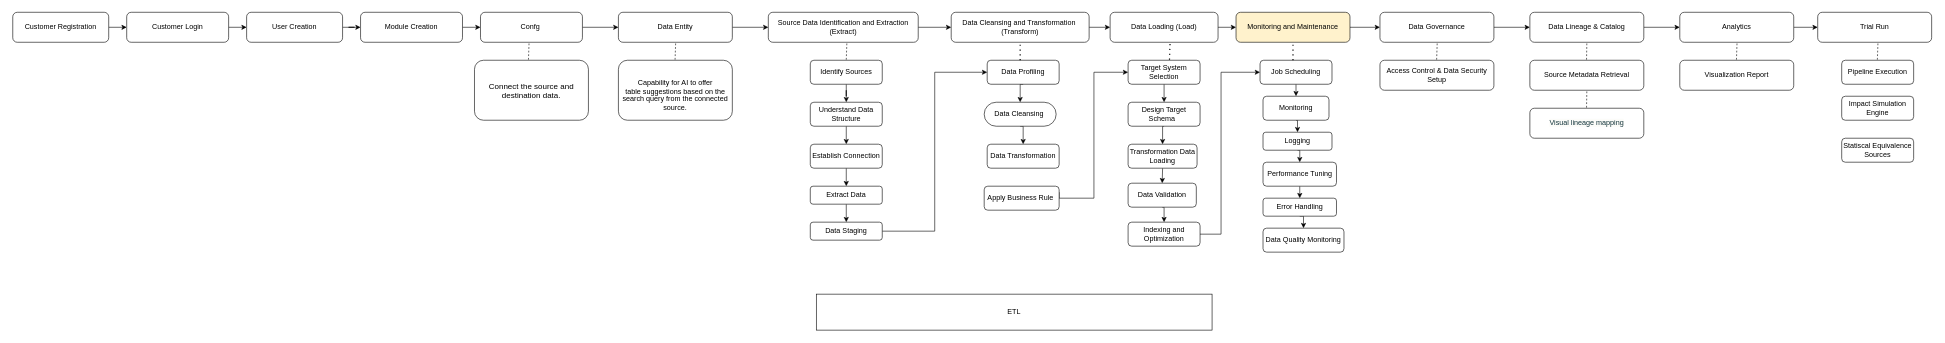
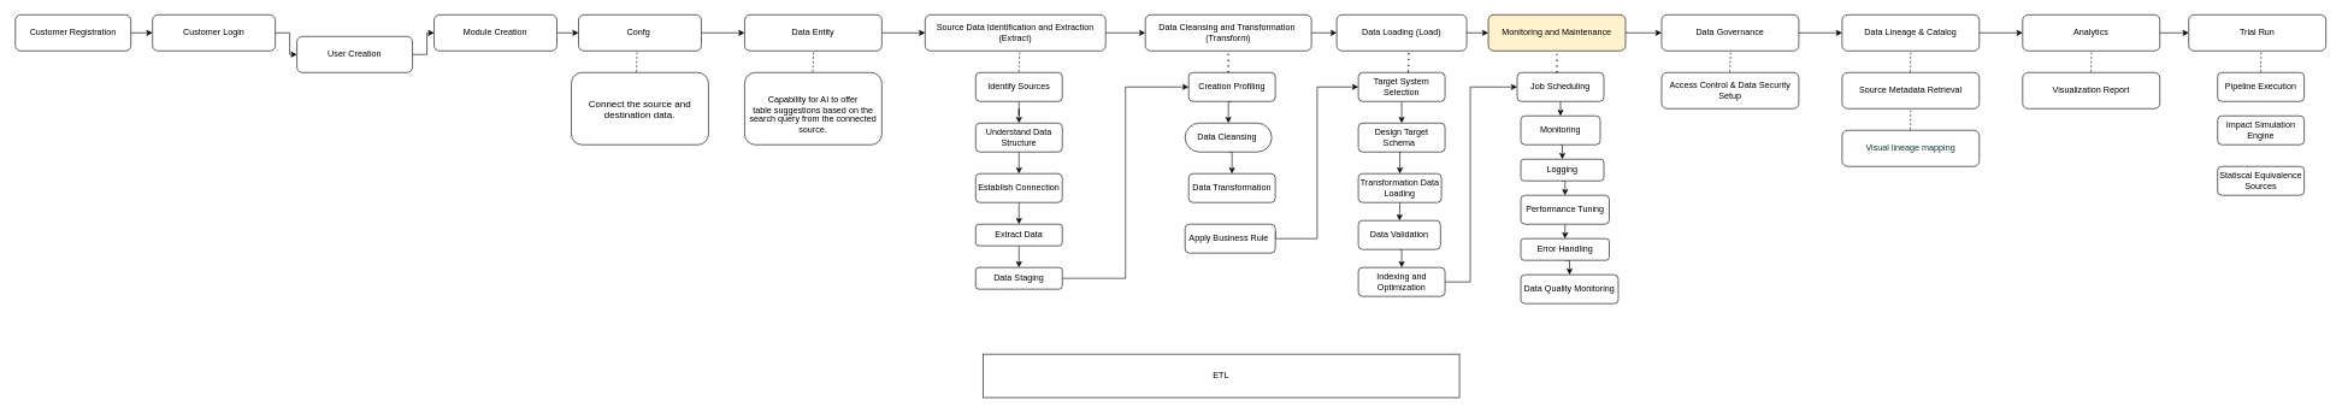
  <mxCell id="0" />
  <mxCell id="1" parent="0" />
  <mxCell id="2" style="edgeStyle=orthogonalEdgeStyle;rounded=0;orthogonalLoop=1;jettySize=auto;html=1;exitX=0.5;exitY=1;exitDx=0;exitDy=0;entryX=0.5;entryY=0;entryDx=0;entryDy=0;" parent="1" source="3" target="5" edge="1"><mxGeometry relative="1" as="geometry" /></mxCell>
  <mxCell id="3" value="Extract Data" style="rounded=1;whiteSpace=wrap;html=1;" parent="1" vertex="1"><mxGeometry x="1350" y="310" width="120" height="30" as="geometry" /></mxCell>
  <mxCell id="4" style="edgeStyle=orthogonalEdgeStyle;rounded=0;orthogonalLoop=1;jettySize=auto;html=1;exitX=1;exitY=0.5;exitDx=0;exitDy=0;entryX=0;entryY=0.5;entryDx=0;entryDy=0;" parent="1" source="5" target="15" edge="1"><mxGeometry relative="1" as="geometry" /></mxCell>
  <mxCell id="5" value="Data Staging" style="rounded=1;whiteSpace=wrap;html=1;" parent="1" vertex="1"><mxGeometry x="1350" y="370" width="120" height="30" as="geometry" /></mxCell>
  <mxCell id="6" style="edgeStyle=orthogonalEdgeStyle;rounded=0;orthogonalLoop=1;jettySize=auto;html=1;exitX=0.5;exitY=1;exitDx=0;exitDy=0;entryX=0.5;entryY=0;entryDx=0;entryDy=0;" parent="1" source="7" target="3" edge="1"><mxGeometry relative="1" as="geometry" /></mxCell>
  <mxCell id="7" value="Establish Connection" style="rounded=1;whiteSpace=wrap;html=1;" parent="1" vertex="1"><mxGeometry x="1350" y="240" width="120" height="40" as="geometry" /></mxCell>
  <mxCell id="8" style="edgeStyle=orthogonalEdgeStyle;rounded=0;orthogonalLoop=1;jettySize=auto;html=1;exitX=0.5;exitY=1;exitDx=0;exitDy=0;entryX=0.5;entryY=0;entryDx=0;entryDy=0;" parent="1" source="9" target="7" edge="1"><mxGeometry relative="1" as="geometry" /></mxCell>
  <mxCell id="9" value="Understand Data Structure" style="rounded=1;whiteSpace=wrap;html=1;" parent="1" vertex="1"><mxGeometry x="1350" y="170" width="120" height="40" as="geometry" /></mxCell>
  <mxCell id="10" style="edgeStyle=orthogonalEdgeStyle;rounded=0;orthogonalLoop=1;jettySize=auto;html=1;exitX=0.5;exitY=1;exitDx=0;exitDy=0;" parent="1" source="11" target="9" edge="1"><mxGeometry relative="1" as="geometry" /></mxCell>
  <mxCell id="11" value="Identify Sources" style="rounded=1;whiteSpace=wrap;html=1;" parent="1" vertex="1"><mxGeometry x="1350" y="100" width="120" height="40" as="geometry" /></mxCell>
  <mxCell id="12" style="edgeStyle=orthogonalEdgeStyle;rounded=0;orthogonalLoop=1;jettySize=auto;html=1;exitX=1;exitY=0.5;exitDx=0;exitDy=0;entryX=0;entryY=0.5;entryDx=0;entryDy=0;" parent="1" source="13" target="22" edge="1"><mxGeometry relative="1" as="geometry" /></mxCell>
  <mxCell id="13" value="Source Data Identification and Extraction (Extract)" style="rounded=1;whiteSpace=wrap;html=1;" parent="1" vertex="1"><mxGeometry x="1280" y="20" width="250" height="50" as="geometry" /></mxCell>
  <mxCell id="14" style="edgeStyle=orthogonalEdgeStyle;rounded=0;orthogonalLoop=1;jettySize=auto;html=1;exitX=0.5;exitY=1;exitDx=0;exitDy=0;entryX=0.5;entryY=0;entryDx=0;entryDy=0;" parent="1" source="15" target="17" edge="1"><mxGeometry relative="1" as="geometry" /></mxCell>
- <mxCell id="15" value="Data Profiling" style="rounded=1;whiteSpace=wrap;html=1;" parent="1" vertex="1"><mxGeometry x="1645" y="100" width="120" height="40" as="geometry" /></mxCell>
+ <mxCell id="15" value="Creation Profiling" style="rounded=1;whiteSpace=wrap;html=1;" parent="1" vertex="1"><mxGeometry x="1645" y="100" width="120" height="40" as="geometry" /></mxCell>
  <mxCell id="16" style="edgeStyle=orthogonalEdgeStyle;rounded=0;orthogonalLoop=1;jettySize=auto;html=1;exitX=0.5;exitY=1;exitDx=0;exitDy=0;entryX=0.5;entryY=0;entryDx=0;entryDy=0;" parent="1" source="17" target="18" edge="1"><mxGeometry relative="1" as="geometry" /></mxCell>
  <mxCell id="17" value="Data Cleansing&amp;nbsp;" style="rounded=1;whiteSpace=wrap;html=1;arcSize=50;" parent="1" vertex="1"><mxGeometry x="1640" y="170" width="120" height="40" as="geometry" /></mxCell>
  <mxCell id="18" value="Data Transformation" style="rounded=1;whiteSpace=wrap;html=1;" parent="1" vertex="1"><mxGeometry x="1645" y="240" width="120" height="40" as="geometry" /></mxCell>
  <mxCell id="19" style="edgeStyle=orthogonalEdgeStyle;rounded=0;orthogonalLoop=1;jettySize=auto;html=1;exitX=1;exitY=0.25;exitDx=0;exitDy=0;entryX=0;entryY=0.5;entryDx=0;entryDy=0;" parent="1" source="20" target="24" edge="1"><mxGeometry relative="1" as="geometry"><Array as="points"><mxPoint x="1765" y="330" /><mxPoint x="1823" y="330" /><mxPoint x="1823" y="120" /></Array></mxGeometry></mxCell>
  <mxCell id="20" value="Apply Business Rule&amp;nbsp;" style="rounded=1;whiteSpace=wrap;html=1;" parent="1" vertex="1"><mxGeometry x="1640" y="310" width="125" height="40" as="geometry" /></mxCell>
  <mxCell id="21" style="edgeStyle=orthogonalEdgeStyle;rounded=0;orthogonalLoop=1;jettySize=auto;html=1;exitX=1;exitY=0.5;exitDx=0;exitDy=0;entryX=0;entryY=0.5;entryDx=0;entryDy=0;" parent="1" source="22" target="34" edge="1"><mxGeometry relative="1" as="geometry" /></mxCell>
  <mxCell id="22" value="&lt;br&gt;Data Cleansing and Transformation&amp;nbsp;&lt;div&gt;(Transform)&lt;br&gt;&lt;br&gt;&lt;/div&gt;" style="rounded=1;whiteSpace=wrap;html=1;" parent="1" vertex="1"><mxGeometry x="1585" y="20" width="230" height="50" as="geometry" /></mxCell>
  <mxCell id="23" style="edgeStyle=orthogonalEdgeStyle;rounded=0;orthogonalLoop=1;jettySize=auto;html=1;exitX=0.5;exitY=1;exitDx=0;exitDy=0;entryX=0.5;entryY=0;entryDx=0;entryDy=0;" parent="1" source="24" target="26" edge="1"><mxGeometry relative="1" as="geometry" /></mxCell>
  <mxCell id="24" value="Target System Selection" style="rounded=1;whiteSpace=wrap;html=1;" parent="1" vertex="1"><mxGeometry x="1880" y="100" width="120" height="40" as="geometry" /></mxCell>
  <mxCell id="25" style="edgeStyle=orthogonalEdgeStyle;rounded=0;orthogonalLoop=1;jettySize=auto;html=1;exitX=0.5;exitY=1;exitDx=0;exitDy=0;entryX=0.5;entryY=0;entryDx=0;entryDy=0;" parent="1" source="26" target="28" edge="1"><mxGeometry relative="1" as="geometry" /></mxCell>
  <mxCell id="26" value="Design Target Schema&amp;nbsp;&amp;nbsp;" style="rounded=1;whiteSpace=wrap;html=1;" parent="1" vertex="1"><mxGeometry x="1880" y="170" width="120" height="40" as="geometry" /></mxCell>
  <mxCell id="27" style="edgeStyle=orthogonalEdgeStyle;rounded=0;orthogonalLoop=1;jettySize=auto;html=1;exitX=0.5;exitY=1;exitDx=0;exitDy=0;entryX=0.5;entryY=0;entryDx=0;entryDy=0;" parent="1" source="28" target="30" edge="1"><mxGeometry relative="1" as="geometry" /></mxCell>
  <mxCell id="28" value="Transformation Data Loading" style="rounded=1;whiteSpace=wrap;html=1;" parent="1" vertex="1"><mxGeometry x="1880" y="240" width="115" height="40" as="geometry" /></mxCell>
  <mxCell id="29" style="edgeStyle=orthogonalEdgeStyle;rounded=0;orthogonalLoop=1;jettySize=auto;html=1;exitX=0.5;exitY=1;exitDx=0;exitDy=0;entryX=0.5;entryY=0;entryDx=0;entryDy=0;" parent="1" source="30" target="32" edge="1"><mxGeometry relative="1" as="geometry" /></mxCell>
  <mxCell id="30" value="Data Validation" style="rounded=1;whiteSpace=wrap;html=1;" parent="1" vertex="1"><mxGeometry x="1880" y="305" width="113.75" height="40" as="geometry" /></mxCell>
  <mxCell id="31" style="edgeStyle=orthogonalEdgeStyle;rounded=0;orthogonalLoop=1;jettySize=auto;html=1;exitX=1;exitY=0.25;exitDx=0;exitDy=0;entryX=0;entryY=0.5;entryDx=0;entryDy=0;" parent="1" source="32" target="47" edge="1"><mxGeometry relative="1" as="geometry"><Array as="points"><mxPoint x="1990" y="390" /><mxPoint x="2035" y="390" /><mxPoint x="2035" y="120" /></Array></mxGeometry></mxCell>
  <mxCell id="32" value="Indexing and Optimization" style="rounded=1;whiteSpace=wrap;html=1;" parent="1" vertex="1"><mxGeometry x="1880" y="370" width="120" height="40" as="geometry" /></mxCell>
  <mxCell id="33" style="edgeStyle=orthogonalEdgeStyle;rounded=0;orthogonalLoop=1;jettySize=auto;html=1;exitX=1;exitY=0.5;exitDx=0;exitDy=0;entryX=0;entryY=0.5;entryDx=0;entryDy=0;" parent="1" source="34" target="36" edge="1"><mxGeometry relative="1" as="geometry" /></mxCell>
  <mxCell id="34" value="&lt;div&gt;Data Loading (Load)&lt;/div&gt;" style="rounded=1;whiteSpace=wrap;html=1;" parent="1" vertex="1"><mxGeometry x="1850" y="20" width="180" height="50" as="geometry" /></mxCell>
  <mxCell id="35" style="edgeStyle=orthogonalEdgeStyle;rounded=0;orthogonalLoop=1;jettySize=auto;html=1;exitX=1;exitY=0.5;exitDx=0;exitDy=0;entryX=0;entryY=0.5;entryDx=0;entryDy=0;" edge="1" parent="1" source="36" target="57"><mxGeometry relative="1" as="geometry" /></mxCell>
  <mxCell id="36" value="&lt;div&gt;Monitoring and Maintenance&lt;/div&gt;" style="rounded=1;whiteSpace=wrap;html=1;fillColor=#fff2cc;" parent="1" vertex="1"><mxGeometry x="2060" y="20" width="190" height="50" as="geometry" /></mxCell>
  <mxCell id="37" value="Data Quality Monitoring" style="rounded=1;whiteSpace=wrap;html=1;" parent="1" vertex="1"><mxGeometry x="2105" y="380" width="135" height="40" as="geometry" /></mxCell>
  <mxCell id="38" style="edgeStyle=orthogonalEdgeStyle;rounded=0;orthogonalLoop=1;jettySize=auto;html=1;exitX=0.5;exitY=1;exitDx=0;exitDy=0;entryX=0.5;entryY=0;entryDx=0;entryDy=0;" parent="1" source="39" target="37" edge="1"><mxGeometry relative="1" as="geometry" /></mxCell>
  <mxCell id="39" value="Error Handling" style="rounded=1;whiteSpace=wrap;html=1;" parent="1" vertex="1"><mxGeometry x="2105" y="330" width="122.5" height="30" as="geometry" /></mxCell>
  <mxCell id="40" style="edgeStyle=orthogonalEdgeStyle;rounded=0;orthogonalLoop=1;jettySize=auto;html=1;exitX=0.5;exitY=1;exitDx=0;exitDy=0;entryX=0.5;entryY=0;entryDx=0;entryDy=0;" parent="1" source="41" target="39" edge="1"><mxGeometry relative="1" as="geometry" /></mxCell>
  <mxCell id="41" value="Performance Tuning" style="rounded=1;whiteSpace=wrap;html=1;" parent="1" vertex="1"><mxGeometry x="2105" y="270" width="122.5" height="40" as="geometry" /></mxCell>
  <mxCell id="42" style="edgeStyle=orthogonalEdgeStyle;rounded=0;orthogonalLoop=1;jettySize=auto;html=1;exitX=0.5;exitY=1;exitDx=0;exitDy=0;entryX=0.5;entryY=0;entryDx=0;entryDy=0;" parent="1" source="43" target="41" edge="1"><mxGeometry relative="1" as="geometry" /></mxCell>
  <mxCell id="43" value="Logging" style="rounded=1;whiteSpace=wrap;html=1;" parent="1" vertex="1"><mxGeometry x="2105" y="220" width="115" height="30" as="geometry" /></mxCell>
  <mxCell id="44" style="edgeStyle=orthogonalEdgeStyle;rounded=0;orthogonalLoop=1;jettySize=auto;html=1;exitX=0.5;exitY=1;exitDx=0;exitDy=0;entryX=0.5;entryY=0;entryDx=0;entryDy=0;" parent="1" source="45" target="43" edge="1"><mxGeometry relative="1" as="geometry" /></mxCell>
  <mxCell id="45" value="Monitoring" style="rounded=1;whiteSpace=wrap;html=1;" parent="1" vertex="1"><mxGeometry x="2105" y="160" width="110" height="40" as="geometry" /></mxCell>
  <mxCell id="46" style="edgeStyle=orthogonalEdgeStyle;rounded=0;orthogonalLoop=1;jettySize=auto;html=1;exitX=0.5;exitY=1;exitDx=0;exitDy=0;entryX=0.5;entryY=0;entryDx=0;entryDy=0;" parent="1" source="47" target="45" edge="1"><mxGeometry relative="1" as="geometry" /></mxCell>
  <mxCell id="47" value="Job Scheduling" style="rounded=1;whiteSpace=wrap;html=1;" parent="1" vertex="1"><mxGeometry x="2100" y="100" width="120" height="40" as="geometry" /></mxCell>
  <mxCell id="48" value="" style="endArrow=none;dashed=1;html=1;dashPattern=1 3;strokeWidth=2;rounded=0;entryX=0.5;entryY=1;entryDx=0;entryDy=0;exitX=0.458;exitY=0;exitDx=0;exitDy=0;exitPerimeter=0;" parent="1" source="15" target="22" edge="1"><mxGeometry width="50" height="50" relative="1" as="geometry"><mxPoint x="1705" y="100" as="sourcePoint" /><mxPoint x="1750" y="50" as="targetPoint" /></mxGeometry></mxCell>
  <mxCell id="49" value="" style="endArrow=none;dashed=1;html=1;rounded=0;entryX=0.5;entryY=1;entryDx=0;entryDy=0;exitX=0.45;exitY=-0.025;exitDx=0;exitDy=0;exitPerimeter=0;" parent="1" edge="1"><mxGeometry width="50" height="50" relative="1" as="geometry"><mxPoint x="2394.5" y="99" as="sourcePoint" /><mxPoint x="2395.5" y="70" as="targetPoint" /></mxGeometry></mxCell>
  <mxCell id="50" value="" style="endArrow=none;dashed=1;html=1;dashPattern=1 3;strokeWidth=2;rounded=0;exitX=0.575;exitY=-0.025;exitDx=0;exitDy=0;exitPerimeter=0;" parent="1" source="24" edge="1"><mxGeometry width="50" height="50" relative="1" as="geometry"><mxPoint x="1900" y="120" as="sourcePoint" /><mxPoint x="1950" y="70" as="targetPoint" /></mxGeometry></mxCell>
  <mxCell id="51" value="" style="endArrow=none;dashed=1;html=1;dashPattern=1 3;strokeWidth=2;rounded=0;entryX=0.5;entryY=1;entryDx=0;entryDy=0;exitX=0.458;exitY=0;exitDx=0;exitDy=0;exitPerimeter=0;" parent="1" source="47" target="36" edge="1"><mxGeometry width="50" height="50" relative="1" as="geometry"><mxPoint x="2160" y="100" as="sourcePoint" /><mxPoint x="2155" y="80" as="targetPoint" /></mxGeometry></mxCell>
  <mxCell id="52" style="edgeStyle=orthogonalEdgeStyle;rounded=0;orthogonalLoop=1;jettySize=auto;html=1;exitX=1;exitY=0.5;exitDx=0;exitDy=0;entryX=0;entryY=0.5;entryDx=0;entryDy=0;" edge="1" parent="1" source="53" target="55"><mxGeometry relative="1" as="geometry" /></mxCell>
  <mxCell id="53" value="Customer Registration" style="rounded=1;whiteSpace=wrap;html=1;" parent="1" vertex="1"><mxGeometry x="20" y="20" width="160" height="50" as="geometry" /></mxCell>
  <mxCell id="54" style="edgeStyle=orthogonalEdgeStyle;rounded=0;orthogonalLoop=1;jettySize=auto;html=1;exitX=1;exitY=0.5;exitDx=0;exitDy=0;entryX=0;entryY=0.5;entryDx=0;entryDy=0;" edge="1" parent="1" source="55" target="73"><mxGeometry relative="1" as="geometry" /></mxCell>
  <mxCell id="55" value="Customer Login" style="rounded=1;whiteSpace=wrap;html=1;" parent="1" vertex="1"><mxGeometry x="210" y="20" width="170" height="50" as="geometry" /></mxCell>
  <mxCell id="56" style="edgeStyle=orthogonalEdgeStyle;rounded=0;orthogonalLoop=1;jettySize=auto;html=1;exitX=1;exitY=0.5;exitDx=0;exitDy=0;entryX=0;entryY=0.5;entryDx=0;entryDy=0;" edge="1" parent="1" source="57" target="61"><mxGeometry relative="1" as="geometry" /></mxCell>
  <mxCell id="57" value="Data Governance" style="rounded=1;whiteSpace=wrap;html=1;" parent="1" vertex="1"><mxGeometry x="2300" y="20" width="190" height="50" as="geometry" /></mxCell>
  <mxCell id="58" value="Access Control &amp;amp; Data Security Setup" style="rounded=1;whiteSpace=wrap;html=1;" parent="1" vertex="1"><mxGeometry x="2300" y="100" width="190" height="50" as="geometry" /></mxCell>
  <mxCell id="59" value="" style="endArrow=none;dashed=1;html=1;rounded=0;entryX=0.5;entryY=1;entryDx=0;entryDy=0;exitX=0.45;exitY=-0.025;exitDx=0;exitDy=0;exitPerimeter=0;" parent="1" edge="1" target="61"><mxGeometry width="50" height="50" relative="1" as="geometry"><mxPoint x="2644.5" y="99" as="sourcePoint" /><mxPoint x="2645.5" y="70" as="targetPoint" /></mxGeometry></mxCell>
  <mxCell id="60" style="edgeStyle=orthogonalEdgeStyle;rounded=0;orthogonalLoop=1;jettySize=auto;html=1;exitX=1;exitY=0.5;exitDx=0;exitDy=0;entryX=0;entryY=0.5;entryDx=0;entryDy=0;" edge="1" parent="1" source="61" target="82"><mxGeometry relative="1" as="geometry" /></mxCell>
  <mxCell id="61" value="Data Lineage &amp;amp; Catalog" style="rounded=1;whiteSpace=wrap;html=1;" parent="1" vertex="1"><mxGeometry x="2550" y="20" width="190" height="50" as="geometry" /></mxCell>
  <mxCell id="62" value="Source Metadata Retrieval" style="rounded=1;whiteSpace=wrap;html=1;" parent="1" vertex="1"><mxGeometry x="2550" y="100" width="190" height="50" as="geometry" /></mxCell>
  <mxCell id="63" value="" style="endArrow=none;dashed=1;html=1;rounded=0;entryX=0.5;entryY=1;entryDx=0;entryDy=0;exitX=0.45;exitY=-0.025;exitDx=0;exitDy=0;exitPerimeter=0;" parent="1" edge="1"><mxGeometry width="50" height="50" relative="1" as="geometry"><mxPoint x="1124.5" y="99" as="sourcePoint" /><mxPoint x="1125.5" y="70" as="targetPoint" /></mxGeometry></mxCell>
  <mxCell id="64" style="edgeStyle=orthogonalEdgeStyle;rounded=0;orthogonalLoop=1;jettySize=auto;html=1;exitX=1;exitY=0.5;exitDx=0;exitDy=0;entryX=0;entryY=0.5;entryDx=0;entryDy=0;" edge="1" parent="1" source="65" target="13"><mxGeometry relative="1" as="geometry" /></mxCell>
  <mxCell id="65" value="Data Entity" style="rounded=1;whiteSpace=wrap;html=1;" parent="1" vertex="1"><mxGeometry x="1030" y="20" width="190" height="50" as="geometry" /></mxCell>
  <mxCell id="66" value="&lt;p style=&quot;margin-top:12.0pt;mso-add-space:auto;&lt;br/&gt;text-indent:-18.0pt;line-height:115%;mso-list:l0 level1 lfo1&quot; class=&quot;MsoListParagraph&quot;&gt;&lt;span style=&quot;font-family:Symbol;mso-fareast-font-family:Symbol;mso-bidi-font-family:&lt;br/&gt;Symbol;mso-ansi-language:EN-IN&quot;&gt;&lt;span style=&quot;font-variant-numeric: normal; font-variant-east-asian: normal; font-variant-alternates: normal; font-size-adjust: none; font-kerning: auto; font-optical-sizing: auto; font-feature-settings: normal; font-variation-settings: normal; font-variant-position: normal; font-variant-emoji: normal; font-stretch: normal; font-size: 7pt; line-height: normal; font-family: &amp;quot;Times New Roman&amp;quot;;&quot;&gt;&lt;br&gt;&lt;/span&gt;&lt;/span&gt;&lt;span lang=&quot;EN-US&quot;&gt;Capability for AI to offer&lt;br&gt;table suggestions based on the search query from the connected source.&lt;/span&gt;&lt;/p&gt;" style="rounded=1;whiteSpace=wrap;html=1;" parent="1" vertex="1"><mxGeometry x="1030" y="100" width="190" height="100" as="geometry" /></mxCell>
  <mxCell id="67" value="&lt;span style=&quot;color: oklch(0.304 0.04 213.681); text-align: left; background-color: oklch(0.99 0.004 106.471);&quot;&gt;&lt;font style=&quot;font-size: 12px;&quot; face=&quot;Helvetica&quot;&gt;Visual lineage mapping&lt;/font&gt;&lt;/span&gt;" style="rounded=1;whiteSpace=wrap;html=1;" parent="1" vertex="1"><mxGeometry x="2550" y="180" width="190" height="50" as="geometry" /></mxCell>
  <mxCell id="68" value="Trial Run" style="rounded=1;whiteSpace=wrap;html=1;" parent="1" vertex="1"><mxGeometry x="3030" y="20" width="190" height="50" as="geometry" /></mxCell>
  <mxCell id="69" value="Impact Simulation Engine" style="rounded=1;whiteSpace=wrap;html=1;" parent="1" vertex="1"><mxGeometry x="3070" y="160" width="120" height="40" as="geometry" /></mxCell>
  <mxCell id="70" value="Pipeline Execution" style="rounded=1;whiteSpace=wrap;html=1;" parent="1" vertex="1"><mxGeometry x="3070" y="100" width="120" height="40" as="geometry" /></mxCell>
  <mxCell id="71" value="Statiscal Equivalence Sources" style="rounded=1;whiteSpace=wrap;html=1;" parent="1" vertex="1"><mxGeometry x="3070" y="230" width="120" height="40" as="geometry" /></mxCell>
  <mxCell id="72" style="edgeStyle=orthogonalEdgeStyle;rounded=0;orthogonalLoop=1;jettySize=auto;html=1;exitX=1;exitY=0.5;exitDx=0;exitDy=0;" edge="1" parent="1" source="73" target="75"><mxGeometry relative="1" as="geometry" /></mxCell>
- <mxCell id="73" value="User Creation" style="rounded=1;whiteSpace=wrap;html=1;" parent="1" vertex="1"><mxGeometry x="410" y="20" width="160" height="50" as="geometry" /></mxCell>
+ <mxCell id="73" value="User Creation" style="rounded=1;whiteSpace=wrap;html=1;" parent="1" vertex="1"><mxGeometry x="410" y="50" width="160" height="50" as="geometry" /></mxCell>
  <mxCell id="74" style="edgeStyle=orthogonalEdgeStyle;rounded=0;orthogonalLoop=1;jettySize=auto;html=1;exitX=1;exitY=0.5;exitDx=0;exitDy=0;entryX=0;entryY=0.5;entryDx=0;entryDy=0;" edge="1" parent="1" source="75" target="77"><mxGeometry relative="1" as="geometry" /></mxCell>
  <mxCell id="75" value="Module Creation" style="rounded=1;whiteSpace=wrap;html=1;" parent="1" vertex="1"><mxGeometry x="600" y="20" width="170" height="50" as="geometry" /></mxCell>
  <mxCell id="76" style="edgeStyle=orthogonalEdgeStyle;rounded=0;orthogonalLoop=1;jettySize=auto;html=1;exitX=1;exitY=0.5;exitDx=0;exitDy=0;entryX=0;entryY=0.5;entryDx=0;entryDy=0;" edge="1" parent="1" source="77" target="65"><mxGeometry relative="1" as="geometry" /></mxCell>
  <mxCell id="77" value="Confg&amp;nbsp;" style="rounded=1;whiteSpace=wrap;html=1;" parent="1" vertex="1"><mxGeometry x="800" y="20" width="170" height="50" as="geometry" /></mxCell>
  <mxCell id="78" value="&lt;p style=&quot;margin-top:12.0pt;mso-add-space:auto;&lt;br/&gt;text-indent:-18.0pt;line-height:115%;mso-list:l0 level1 lfo1&quot; class=&quot;MsoListParagraph&quot;&gt;&lt;span style=&quot;font-size:10.0pt;mso-bidi-font-size:12.0pt;&lt;br/&gt;font-family:&amp;quot;Open Sans&amp;quot;,sans-serif;mso-fareast-font-family:Cambria;mso-bidi-font-family:&lt;br/&gt;Cambria;mso-ansi-language:EN-IN;mso-fareast-language:EN-IN;mso-bidi-language:&lt;br/&gt;AR-SA&quot;&gt;Connect the source and destination data.&lt;/span&gt;&lt;/p&gt;" style="rounded=1;whiteSpace=wrap;html=1;" parent="1" vertex="1"><mxGeometry x="790" y="100" width="190" height="100" as="geometry" /></mxCell>
  <mxCell id="79" value="ETL" style="rounded=0;whiteSpace=wrap;html=1;" parent="1" vertex="1"><mxGeometry x="1360" y="490" width="660" height="60" as="geometry" /></mxCell>
  <mxCell id="80" value="" style="endArrow=none;dashed=1;html=1;rounded=0;entryX=0.5;entryY=1;entryDx=0;entryDy=0;exitX=0.45;exitY=-0.025;exitDx=0;exitDy=0;exitPerimeter=0;" edge="1" parent="1"><mxGeometry width="50" height="50" relative="1" as="geometry"><mxPoint x="2894.5" y="99" as="sourcePoint" /><mxPoint x="2895.5" y="70" as="targetPoint" /></mxGeometry></mxCell>
  <mxCell id="81" style="edgeStyle=orthogonalEdgeStyle;rounded=0;orthogonalLoop=1;jettySize=auto;html=1;exitX=1;exitY=0.5;exitDx=0;exitDy=0;entryX=0;entryY=0.5;entryDx=0;entryDy=0;" edge="1" parent="1" source="82" target="68"><mxGeometry relative="1" as="geometry" /></mxCell>
  <mxCell id="82" value="Analytics" style="rounded=1;whiteSpace=wrap;html=1;" vertex="1" parent="1"><mxGeometry x="2800" y="20" width="190" height="50" as="geometry" /></mxCell>
  <mxCell id="83" value="Visualization Report" style="rounded=1;whiteSpace=wrap;html=1;" vertex="1" parent="1"><mxGeometry x="2800" y="100" width="190" height="50" as="geometry" /></mxCell>
  <mxCell id="84" value="" style="endArrow=none;dashed=1;html=1;rounded=0;entryX=0.5;entryY=1;entryDx=0;entryDy=0;exitX=0.45;exitY=-0.025;exitDx=0;exitDy=0;exitPerimeter=0;" edge="1" parent="1"><mxGeometry width="50" height="50" relative="1" as="geometry"><mxPoint x="880" y="99" as="sourcePoint" /><mxPoint x="881" y="70" as="targetPoint" /></mxGeometry></mxCell>
  <mxCell id="85" value="" style="endArrow=none;dashed=1;html=1;rounded=0;entryX=0.5;entryY=1;entryDx=0;entryDy=0;exitX=0.45;exitY=-0.025;exitDx=0;exitDy=0;exitPerimeter=0;" edge="1" parent="1"><mxGeometry width="50" height="50" relative="1" as="geometry"><mxPoint x="1410" y="99" as="sourcePoint" /><mxPoint x="1411" y="70" as="targetPoint" /></mxGeometry></mxCell>
  <mxCell id="86" value="" style="endArrow=none;dashed=1;html=1;rounded=0;entryX=0.5;entryY=1;entryDx=0;entryDy=0;exitX=0.45;exitY=-0.025;exitDx=0;exitDy=0;exitPerimeter=0;" edge="1" parent="1"><mxGeometry width="50" height="50" relative="1" as="geometry"><mxPoint x="3129.5" y="99" as="sourcePoint" /><mxPoint x="3130.5" y="70" as="targetPoint" /></mxGeometry></mxCell>
  <mxCell id="87" value="" style="endArrow=none;dashed=1;html=1;rounded=0;entryX=0.5;entryY=1;entryDx=0;entryDy=0;exitX=0.45;exitY=-0.025;exitDx=0;exitDy=0;exitPerimeter=0;" edge="1" parent="1"><mxGeometry width="50" height="50" relative="1" as="geometry"><mxPoint x="2644.5" y="179" as="sourcePoint" /><mxPoint x="2645" y="150" as="targetPoint" /></mxGeometry></mxCell>
